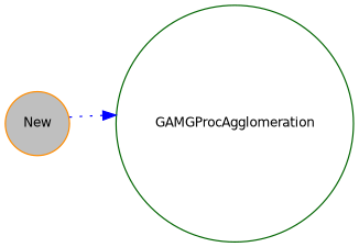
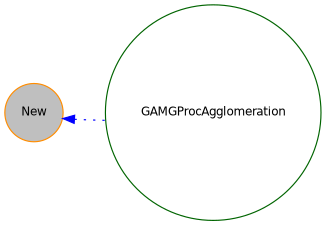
  digraph {
    rankdir=LR
    node [fontname=Helvetica fontsize=10 shape=circle]
    n1 [color=darkorange fillcolor=grey75 fontcolor=black height=0.2 label=New style=filled width=0.4]
    n2 [color=darkgreen height=0.2 label=GAMGProcAgglomeration width=0.4]
-   n2 -> n1 [color=blue dir=back fontname=Helvetica fontsize=10 labelfontname=Helvetica labelfontsize=10 style=dotted]
+   n1 -> n2 [color=blue dir=back fontname=Helvetica fontsize=10 labelfontname=Helvetica labelfontsize=10 style=dotted]
  }
